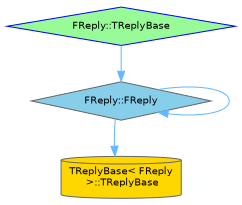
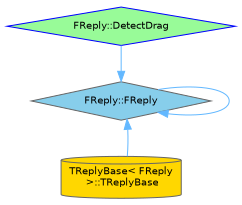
  digraph {
    rankdir=TB
    node [color=gray40 fontname=Helvetica fontsize=10 shape=diamond style=filled]
    edge [arrowhead=normal color=steelblue1 fontname=Helvetica fontsize=10 labelfontname=Helvetica labelfontsize=10 style=solid]
-   n1 [color=blue fillcolor=palegreen fontcolor=black height=0.2 label="FReply::TReplyBase" width=0.4]
+   n1 [color=blue fillcolor=palegreen fontcolor=black height=0.2 label="FReply::DetectDrag" width=0.4]
    n2 [fillcolor=skyblue height=0.2 label="FReply::FReply" width=0.4]
    n3 [fillcolor=gold height=0.2 label="TReplyBase\< FReply\l \>::TReplyBase" shape=cylinder width=0.4]
    n1 -> n2
    n2 -> n2
-   n2 -> n3
+   n3 -> n2
  }
